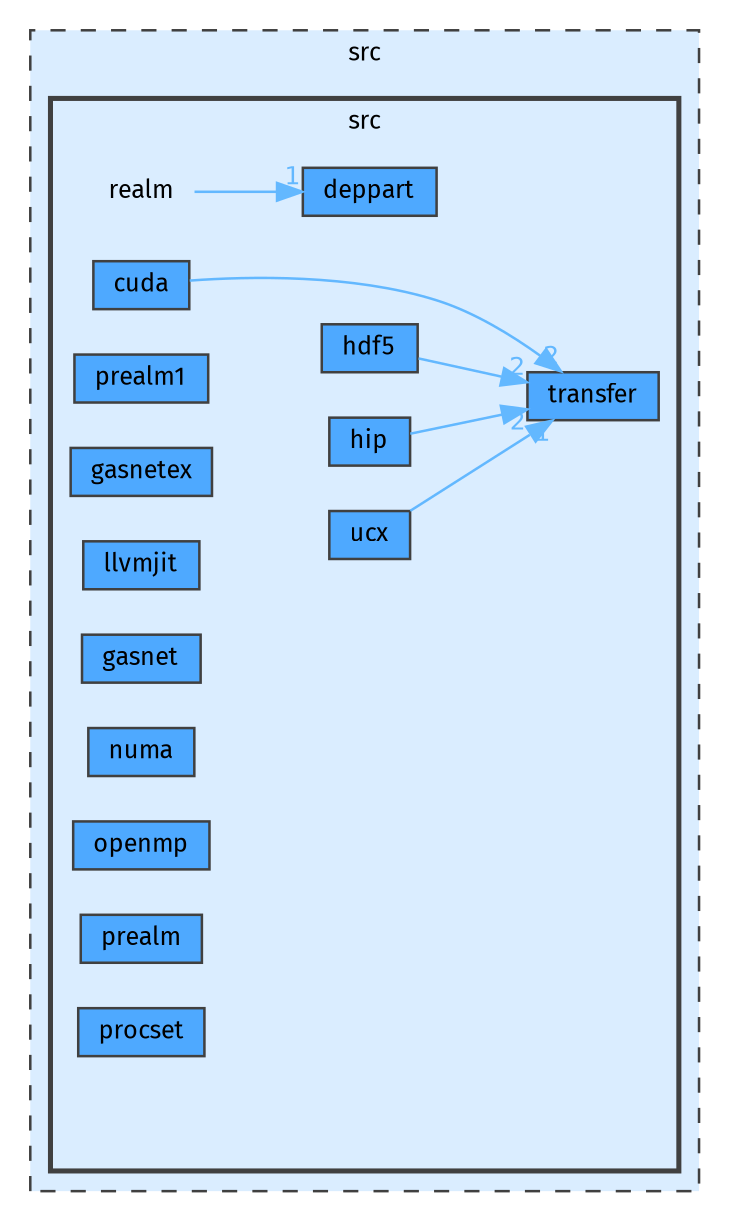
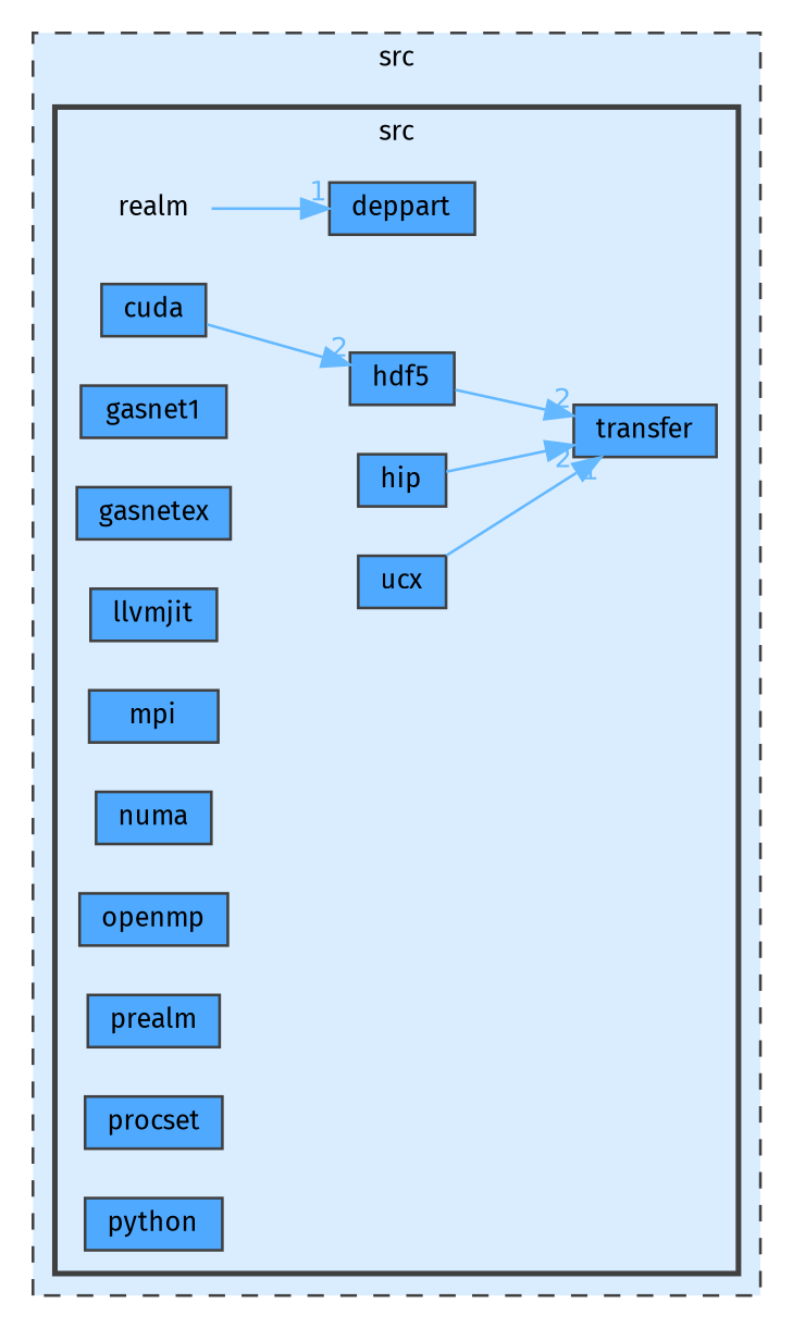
  digraph {
    compound=true
    rankdir=LR
    fontname="Fira Sans"
    node [fontname="Fira Sans" fontsize=10 shape=box color=grey25 fillcolor="#4ea9ff" style=filled]
    edge [color=steelblue1 fontcolor=steelblue1 fontname="Fira Sans" fontsize=10 headlabel=2 labeldistance=1.5 labelfontname=Helvetica labelfontsize=10]
    n1 [height=0.2 label=realm shape=plaintext width=0.4 color="" fillcolor="" style=""]
    n2 [height=0.2 label=cuda width=0.4]
    n3 [height=0.2 label=deppart width=0.4]
-   n4 [height=0.2 label=prealm1 width=0.4]
+   n4 [height=0.2 label=gasnet1 width=0.4]
    n5 [height=0.2 label=gasnetex width=0.4]
    n6 [height=0.2 label=hdf5 width=0.4]
    n7 [height=0.2 label=hip width=0.4]
    n8 [height=0.2 label=llvmjit width=0.4]
-   n9 [height=0.2 label=gasnet width=0.4]
+   n9 [height=0.2 label=mpi width=0.4]
    n10 [height=0.2 label=numa width=0.4]
    n11 [height=0.2 label=openmp width=0.4]
    n12 [height=0.2 label=prealm width=0.4]
    n13 [height=0.2 label=procset width=0.4]
+   n14 [height=0.2 label=python width=0.4]
    n15 [height=0.2 label=transfer width=0.4]
    n16 [height=0.2 label=ucx width=0.4]
    subgraph cluster_1 {
      bgcolor="#daedff"
      fontsize=10
      label=src
      pencolor=grey25
      style="filled,dashed"
      subgraph cluster_2 {
        bgcolor="#daedff"
        fontsize=10
        pencolor=grey25
        style="filled,bold"
        n1
        n2
        n3
        n4
        n5
        n6
        n7
        n8
        n9
        n10
        n11
        n12
        n13
+       n14
        n15
        n16
      }
    }
    n1 -> n3 [headlabel=1]
-   n2 -> n15
+   n2 -> n6
    n6 -> n15
    n7 -> n15
    n16 -> n15 [headlabel=1]
  }
